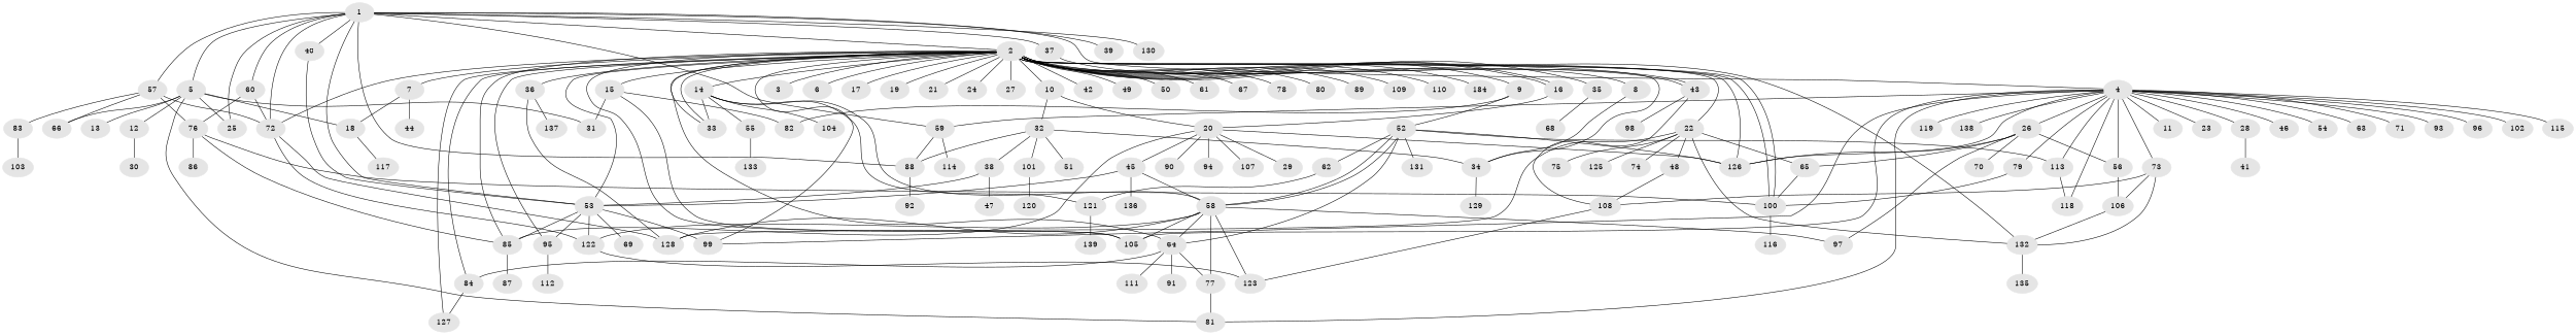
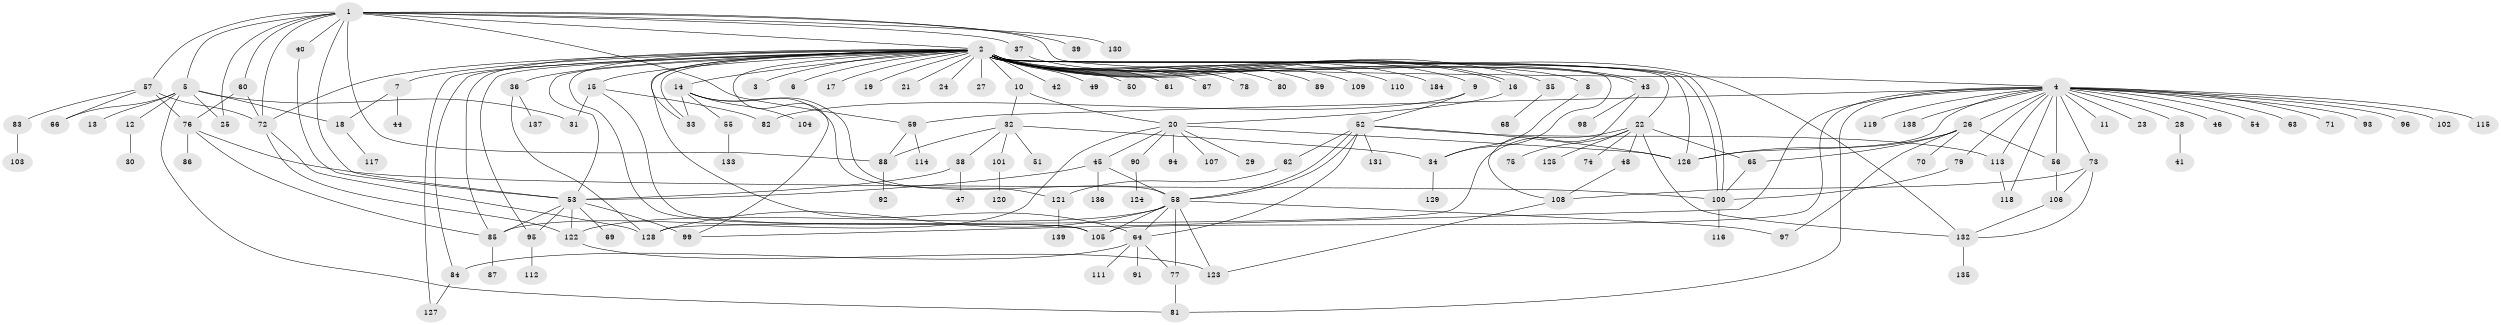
  graph {
    node [color=gray90 style=filled]
    1
    2
    4
    5
    25
    37
    39
    40
    53
    57
    59
    60
    72
    88
    130
    3
    6
    7
    8
    9
    10
    14
    15
    16
    17
    19
    21
    22
    24
    27
    33
    34
    35
    36
    42
    43
    49
    50
    61
    64
    67
    78
    80
    84
    85
    89
    95
    99
    100
    105
    109
    110
    126
    127
    n55 [label=184]
    11
    23
    26
    28
    46
    54
    56
    63
    71
    73
    79
    81
    93
    96
    102
    113
    115
    118
    119
    138
    12
    13
    18
    31
    66
    132
    69
    122
    76
    83
    114
    128
    92
    44
    52
    82
    20
    32
    55
    58
    104
    121
    48
    65
    74
    75
    125
    129
    68
    137
    98
    108
    77
    91
    111
    87
    112
    116
    70
    97
    41
    106
    30
    117
    62
    131
    29
    45
    90
    94
    107
    38
    51
    101
    133
    123
    139
    136
+   124
    135
    47
    120
    86
    103
    1 -- 2
    1 -- 4
    1 -- 5
    1 -- 25
    1 -- 37
    1 -- 39
    1 -- 40
    1 -- 53
    1 -- 57
    1 -- 59
    1 -- 60
    1 -- 72
    1 -- 88
    1 -- 130
    2 -- 53
    2 -- 72
    2 -- 3
    2 -- 6
    2 -- 7
    2 -- 8
    2 -- 9
    2 -- 10
    2 -- 14
    2 -- 15
    2 -- 16
    2 -- 16
    2 -- 17
    2 -- 19
    2 -- 21
    2 -- 22
    2 -- 24
    2 -- 27
    2 -- 33
    2 -- 33
    2 -- 34
    2 -- 35
    2 -- 36
    2 -- 42
    2 -- 43
    2 -- 43
    2 -- 49
    2 -- 50
    2 -- 61
    2 -- 64
    2 -- 67
    2 -- 78
    2 -- 80
    2 -- 84
    2 -- 85
    2 -- 89
    2 -- 95
    2 -- 99
    2 -- 100
    2 -- 100
    2 -- 105
    2 -- 109
    2 -- 110
    2 -- 126
    2 -- 127
    2 -- n55
    4 -- 59
    4 -- 99
    4 -- 105
    4 -- 126
    4 -- 11
    4 -- 23
    4 -- 26
    4 -- 28
    4 -- 46
    4 -- 54
    4 -- 56
    4 -- 63
    4 -- 71
    4 -- 73
    4 -- 79
    4 -- 81
    4 -- 93
    4 -- 96
    4 -- 102
    4 -- 113
    4 -- 115
    4 -- 118
    4 -- 119
    4 -- 138
    5 -- 25
    5 -- 81
    5 -- 12
    5 -- 13
    5 -- 18
    5 -- 31
    5 -- 66
    37 -- 132
    40 -- 53
    53 -- 85
    53 -- 95
    53 -- 99
    53 -- 69
    53 -- 122
    57 -- 72
    57 -- 66
    57 -- 76
    57 -- 83
    59 -- 88
    59 -- 114
    60 -- 72
    60 -- 76
    72 -- 122
    72 -- 128
    88 -- 92
    7 -- 18
    7 -- 44
    8 -- 34
    9 -- 52
    9 -- 82
    10 -- 20
    10 -- 32
    14 -- 33
    14 -- 55
    14 -- 58
    14 -- 104
    14 -- 121
    15 -- 105
    15 -- 31
    15 -- 82
    16 -- 20
    22 -- 132
    22 -- 128
    22 -- 48
    22 -- 65
    22 -- 74
    22 -- 75
    22 -- 125
    34 -- 129
    35 -- 68
    36 -- 128
    36 -- 137
    43 -- 98
    43 -- 108
    64 -- 84
    64 -- 77
    64 -- 91
    64 -- 111
    84 -- 127
    85 -- 87
    95 -- 112
    100 -- 116
    26 -- 126
    26 -- 56
    26 -- 65
    26 -- 70
    26 -- 97
    28 -- 41
    56 -- 106
    73 -- 132
    73 -- 108
    73 -- 106
    79 -- 100
    113 -- 118
    12 -- 30
    18 -- 117
    132 -- 135
    122 -- 123
    76 -- 85
    76 -- 100
    76 -- 86
    83 -- 103
    52 -- 64
    52 -- 126
    52 -- 113
    52 -- 58
    52 -- 58
    52 -- 62
    52 -- 131
    20 -- 85
    20 -- 126
    20 -- 29
    20 -- 45
    20 -- 90
    20 -- 94
    20 -- 107
    32 -- 88
    32 -- 34
    32 -- 38
    32 -- 51
    32 -- 101
    55 -- 133
    58 -- 64
    58 -- 105
    58 -- 122
    58 -- 128
    58 -- 77
    58 -- 97
    58 -- 123
    121 -- 139
    48 -- 108
    65 -- 100
    108 -- 123
    77 -- 81
    106 -- 132
    62 -- 121
    45 -- 53
    45 -- 58
    45 -- 136
+   90 -- 124
    38 -- 53
    38 -- 47
    101 -- 120
  }
